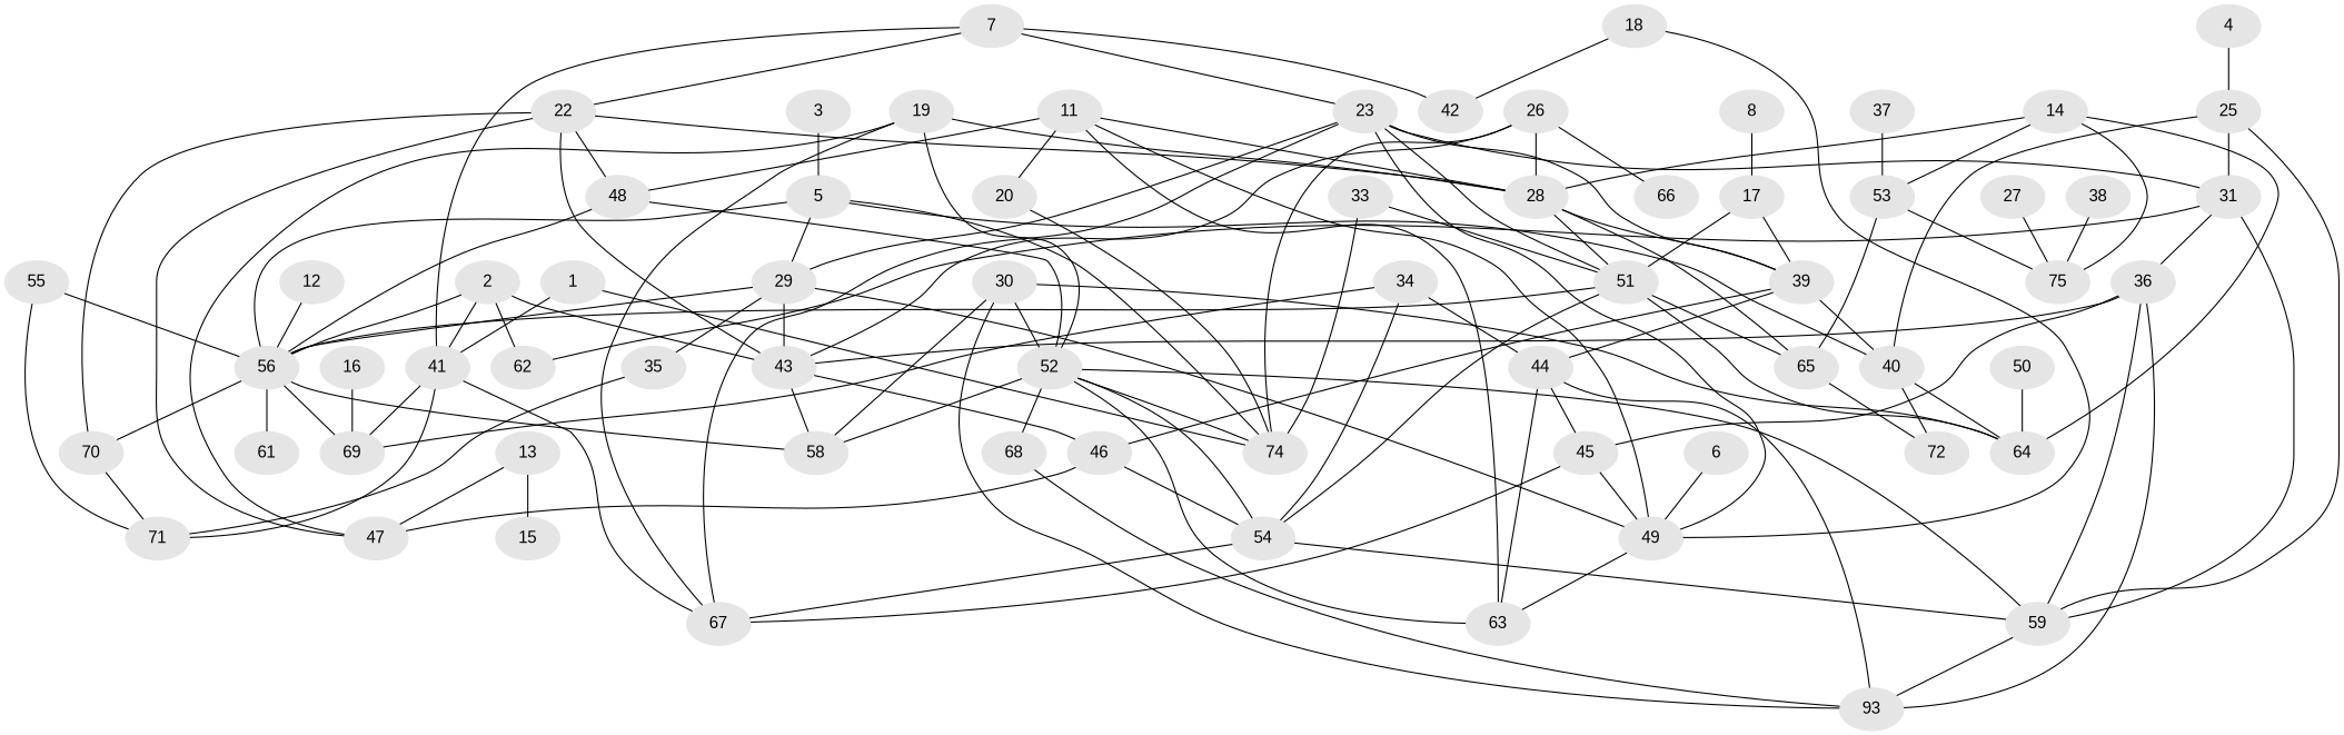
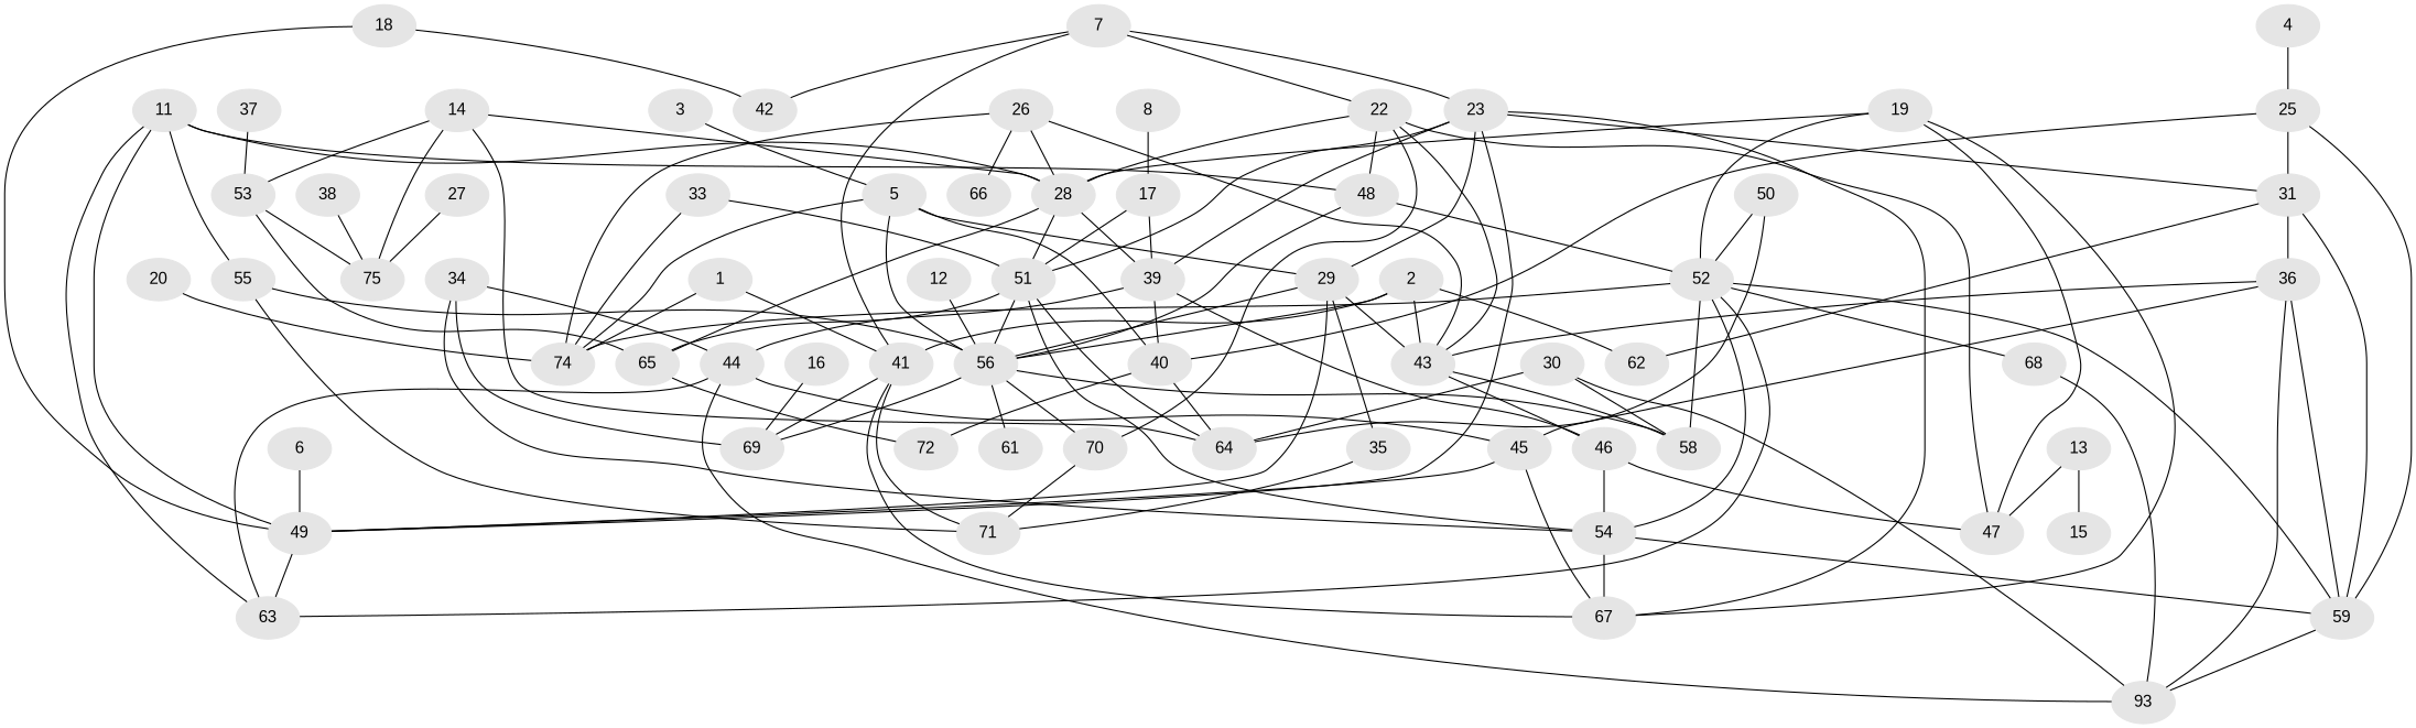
  graph {
    fontname="Liberation Sans"
    node [color=gray90 fontname="Liberation Sans" style=filled]
    edge [fontname="Liberation Sans" weight=1.0]
    1
    41
    74
    69
    67
    71
    2
    43
    56
    62
    58
    46
    70
    61
    3
    5
    29
    40
    4
    25
    31
    59
    49
    35
    64
    72
    6
    63
    7
    22
    23
    42
    28
    48
    47
    39
    51
    8
    17
    11
    55
    65
    52
    12
    13
    15
    14
    53
    75
    16
    44
    54
    18
    19
    68
    20
    36
    n58 [label=93]
    26
    66
    27
    30
    45
    33
    34
    37
    38
    50
    1 -- 41
    1 -- 74
    41 -- 69
    41 -- 67
    41 -- 71
    2 -- 41
    2 -- 43
    2 -- 56
    2 -- 62
    43 -- 58
    43 -- 46
    56 -- 69
    56 -- 58
    56 -- 70
    56 -- 61
    46 -- 47
    46 -- 54
    70 -- 71
    3 -- 5
    5 -- 74
    5 -- 56
    5 -- 29
    5 -- 40
    29 -- 43 [weight=2.0]
    29 -- 56
    29 -- 49
    29 -- 35
    40 -- 64
    40 -- 72
    4 -- 25
    25 -- 40
    25 -- 31
    25 -- 59
    31 -- 62
    31 -- 59
    31 -- 36
    59 -- n58
    49 -- 63
    35 -- 71
    6 -- 49
    7 -- 41
    7 -- 22
    7 -- 23
    7 -- 42
    22 -- 43
    22 -- 70
    22 -- 28
    22 -- 48
    22 -- 47
    23 -- 67
    23 -- 29
    23 -- 31
    23 -- 49
    23 -- 39
    23 -- 51
    28 -- 39
    28 -- 51
    28 -- 65
    48 -- 56
    48 -- 52
    39 -- 46
    39 -- 40
    39 -- 44
    51 -- 56
    51 -- 64
    51 -- 65
    51 -- 54
    8 -- 17
    17 -- 39
    17 -- 51
    11 -- 49
    11 -- 63
    11 -- 28
    11 -- 48
-   11 -- 20
+   11 -- 55
    55 -- 71
    55 -- 56
    65 -- 72
    52 -- 74
    52 -- 58
    52 -- 59
    52 -- 63
    52 -- 54
    52 -- 68 [weight=2.0]
    12 -- 56
    13 -- 47
    13 -- 15
    14 -- 64
    14 -- 28
    14 -- 53
    14 -- 75
    53 -- 65 [weight=2.0]
    53 -- 75
    16 -- 69
    44 -- 63
    44 -- n58
    44 -- 45
    54 -- 67
    54 -- 59
    18 -- 49
    18 -- 42
    19 -- 67
    19 -- 28
    19 -- 47
    19 -- 52
    68 -- n58
    20 -- 74
    36 -- 43
    36 -- 59
    36 -- n58
    36 -- 45
    26 -- 74
    26 -- 43
    26 -- 28
    26 -- 66
    27 -- 75
    30 -- 58
    30 -- 64
    30 -- n58
    45 -- 67
    45 -- 49
    33 -- 74
    33 -- 51
    34 -- 69
    34 -- 44 [weight=2.0]
    34 -- 54
    37 -- 53
    38 -- 75
    50 -- 64
-   30 -- 52
+   50 -- 52
  }
